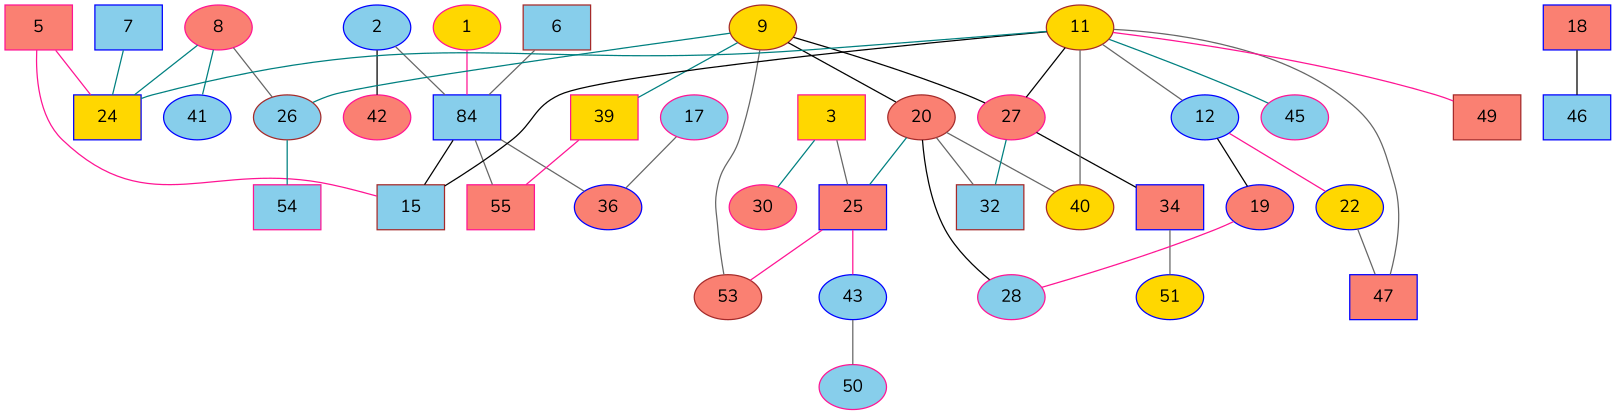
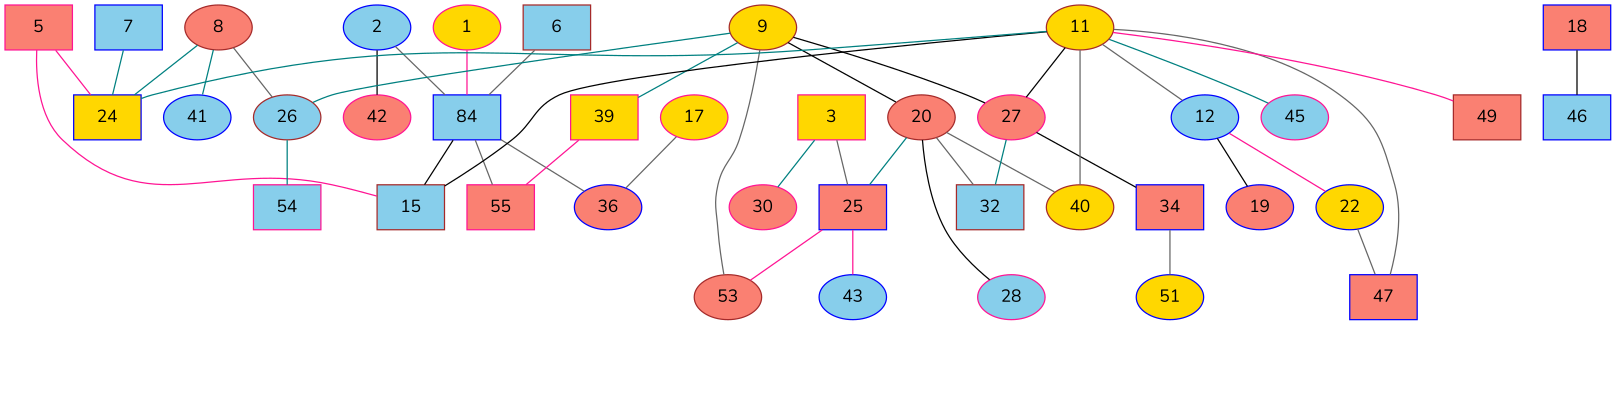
  graph {
    fontname=Nunito
    node [color=blue fillcolor=skyblue fontname=Nunito shape=ellipse style=filled]
    edge [color=gray40 fontname=Nunito weight=1.0]
    1 [color=deeppink fillcolor=gold]
    n2 [label=84 shape=box]
    15 [color=brown shape=box]
    36 [fillcolor=salmon]
    55 [color=deeppink fillcolor=salmon shape=box]
    2
    42 [color=deeppink fillcolor=salmon]
    3 [color=deeppink fillcolor=gold shape=box]
    25 [fillcolor=salmon shape=box]
    30 [color=deeppink fillcolor=salmon]
    53 [color=brown fillcolor=salmon]
    43
    5 [color=deeppink fillcolor=salmon shape=box]
    24 [fillcolor=gold shape=box]
    6 [color=brown shape=box]
    7 [shape=box]
-   8 [color=deeppink fillcolor=salmon]
+   8 [color=brown fillcolor=salmon]
    26 [color=brown]
    41
    54 [color=deeppink shape=box]
    9 [color=brown fillcolor=gold]
    20 [color=brown fillcolor=salmon]
    27 [color=deeppink fillcolor=salmon]
    39 [color=deeppink fillcolor=gold shape=box]
    40 [color=brown fillcolor=gold]
    28 [color=deeppink]
    32 [color=brown shape=box]
    34 [fillcolor=salmon shape=box]
    11 [color=brown fillcolor=gold]
    12
    45 [color=deeppink]
    47 [fillcolor=salmon shape=box]
    49 [color=brown fillcolor=salmon shape=box]
    19 [fillcolor=salmon]
    22 [fillcolor=gold]
-   17 [color=deeppink]
+   17 [color=deeppink fillcolor=gold]
    18 [fillcolor=salmon shape=box]
    46 [shape=box]
-   50 [color=deeppink]
    51 [fillcolor=gold]
    1 -- n2 [color=deeppink]
    n2 -- 15 [color=black]
    n2 -- 36
    n2 -- 55 [weight=2.0]
    2 -- n2
    2 -- 42 [color=black weight=2.0]
    3 -- 25
    3 -- 30 [color=teal]
    25 -- 53 [color=deeppink]
    25 -- 43 [color=deeppink]
-   43 -- 50
    5 -- 15 [color=deeppink]
    5 -- 24 [color=deeppink weight=2.0]
    6 -- n2
    7 -- 24 [color=teal]
    8 -- 24 [color=teal]
    8 -- 26
    8 -- 41 [color=teal]
    26 -- 54 [color=teal]
    9 -- 53
    9 -- 26 [color=teal]
    9 -- 20 [color=black]
    9 -- 27 [color=black]
    9 -- 39 [color=teal]
    20 -- 25 [color=teal]
    20 -- 40
    20 -- 28 [color=black]
    20 -- 32
    27 -- 32 [color=teal]
    27 -- 34 [color=black]
    39 -- 55 [color=deeppink]
    34 -- 51
    11 -- 15 [color=black]
    11 -- 24 [color=teal weight=3.0]
    11 -- 27 [color=black]
    11 -- 40 [weight=2.0]
    11 -- 12
    11 -- 45 [color=teal]
    11 -- 47
    11 -- 49 [color=deeppink]
    12 -- 19 [color=black]
    12 -- 22 [color=deeppink]
-   19 -- 28 [color=deeppink]
    22 -- 47
    17 -- 36
    18 -- 46 [color=black]
  }
